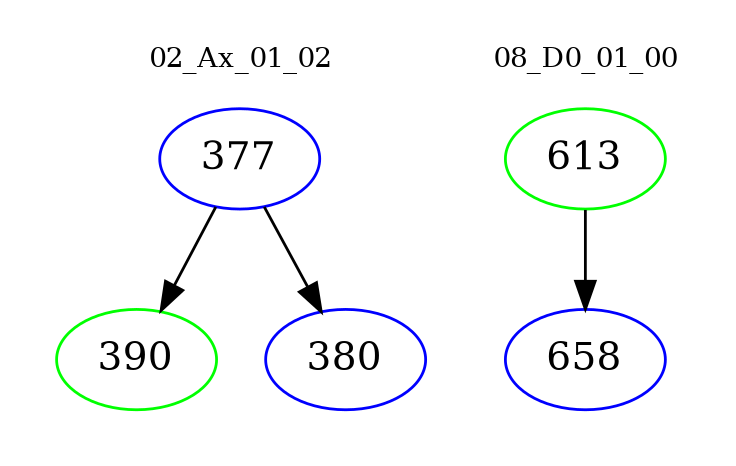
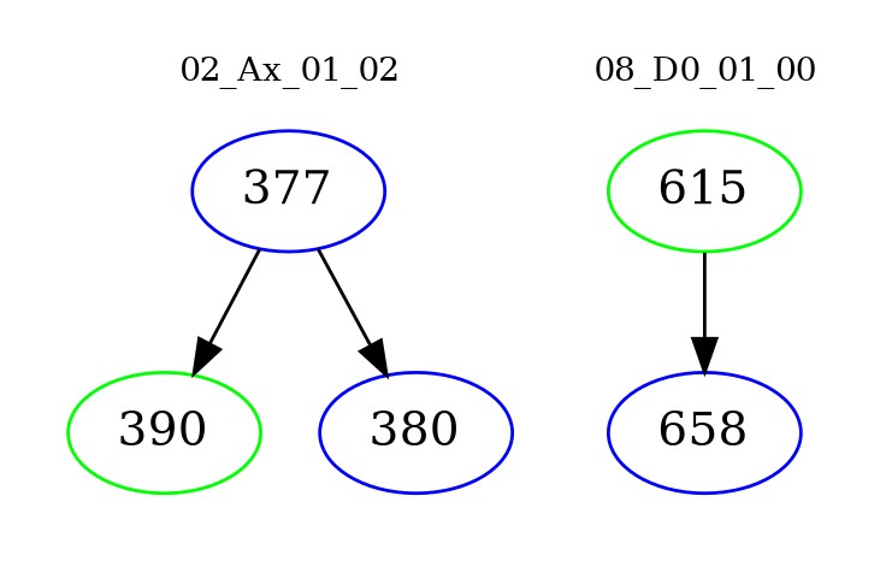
  digraph {
    node [color=blue]
    edge [color=black]
    n1 [label=377]
    n2 [color=green label=390]
    n3 [label=380]
-   n4 [color=green label=613]
+   n4 [color=green label=615]
    n5 [label=658]
    subgraph cluster_1 {
      color=white
      fontsize=10
      label="02_Ax_01_02"
      n1
      n2
      n3
    }
    subgraph cluster_2 {
      color=white
      fontsize=10
      label="08_D0_01_00"
      n4
      n5
    }
    n1 -> n2
    n1 -> n3
    n4 -> n5
  }
